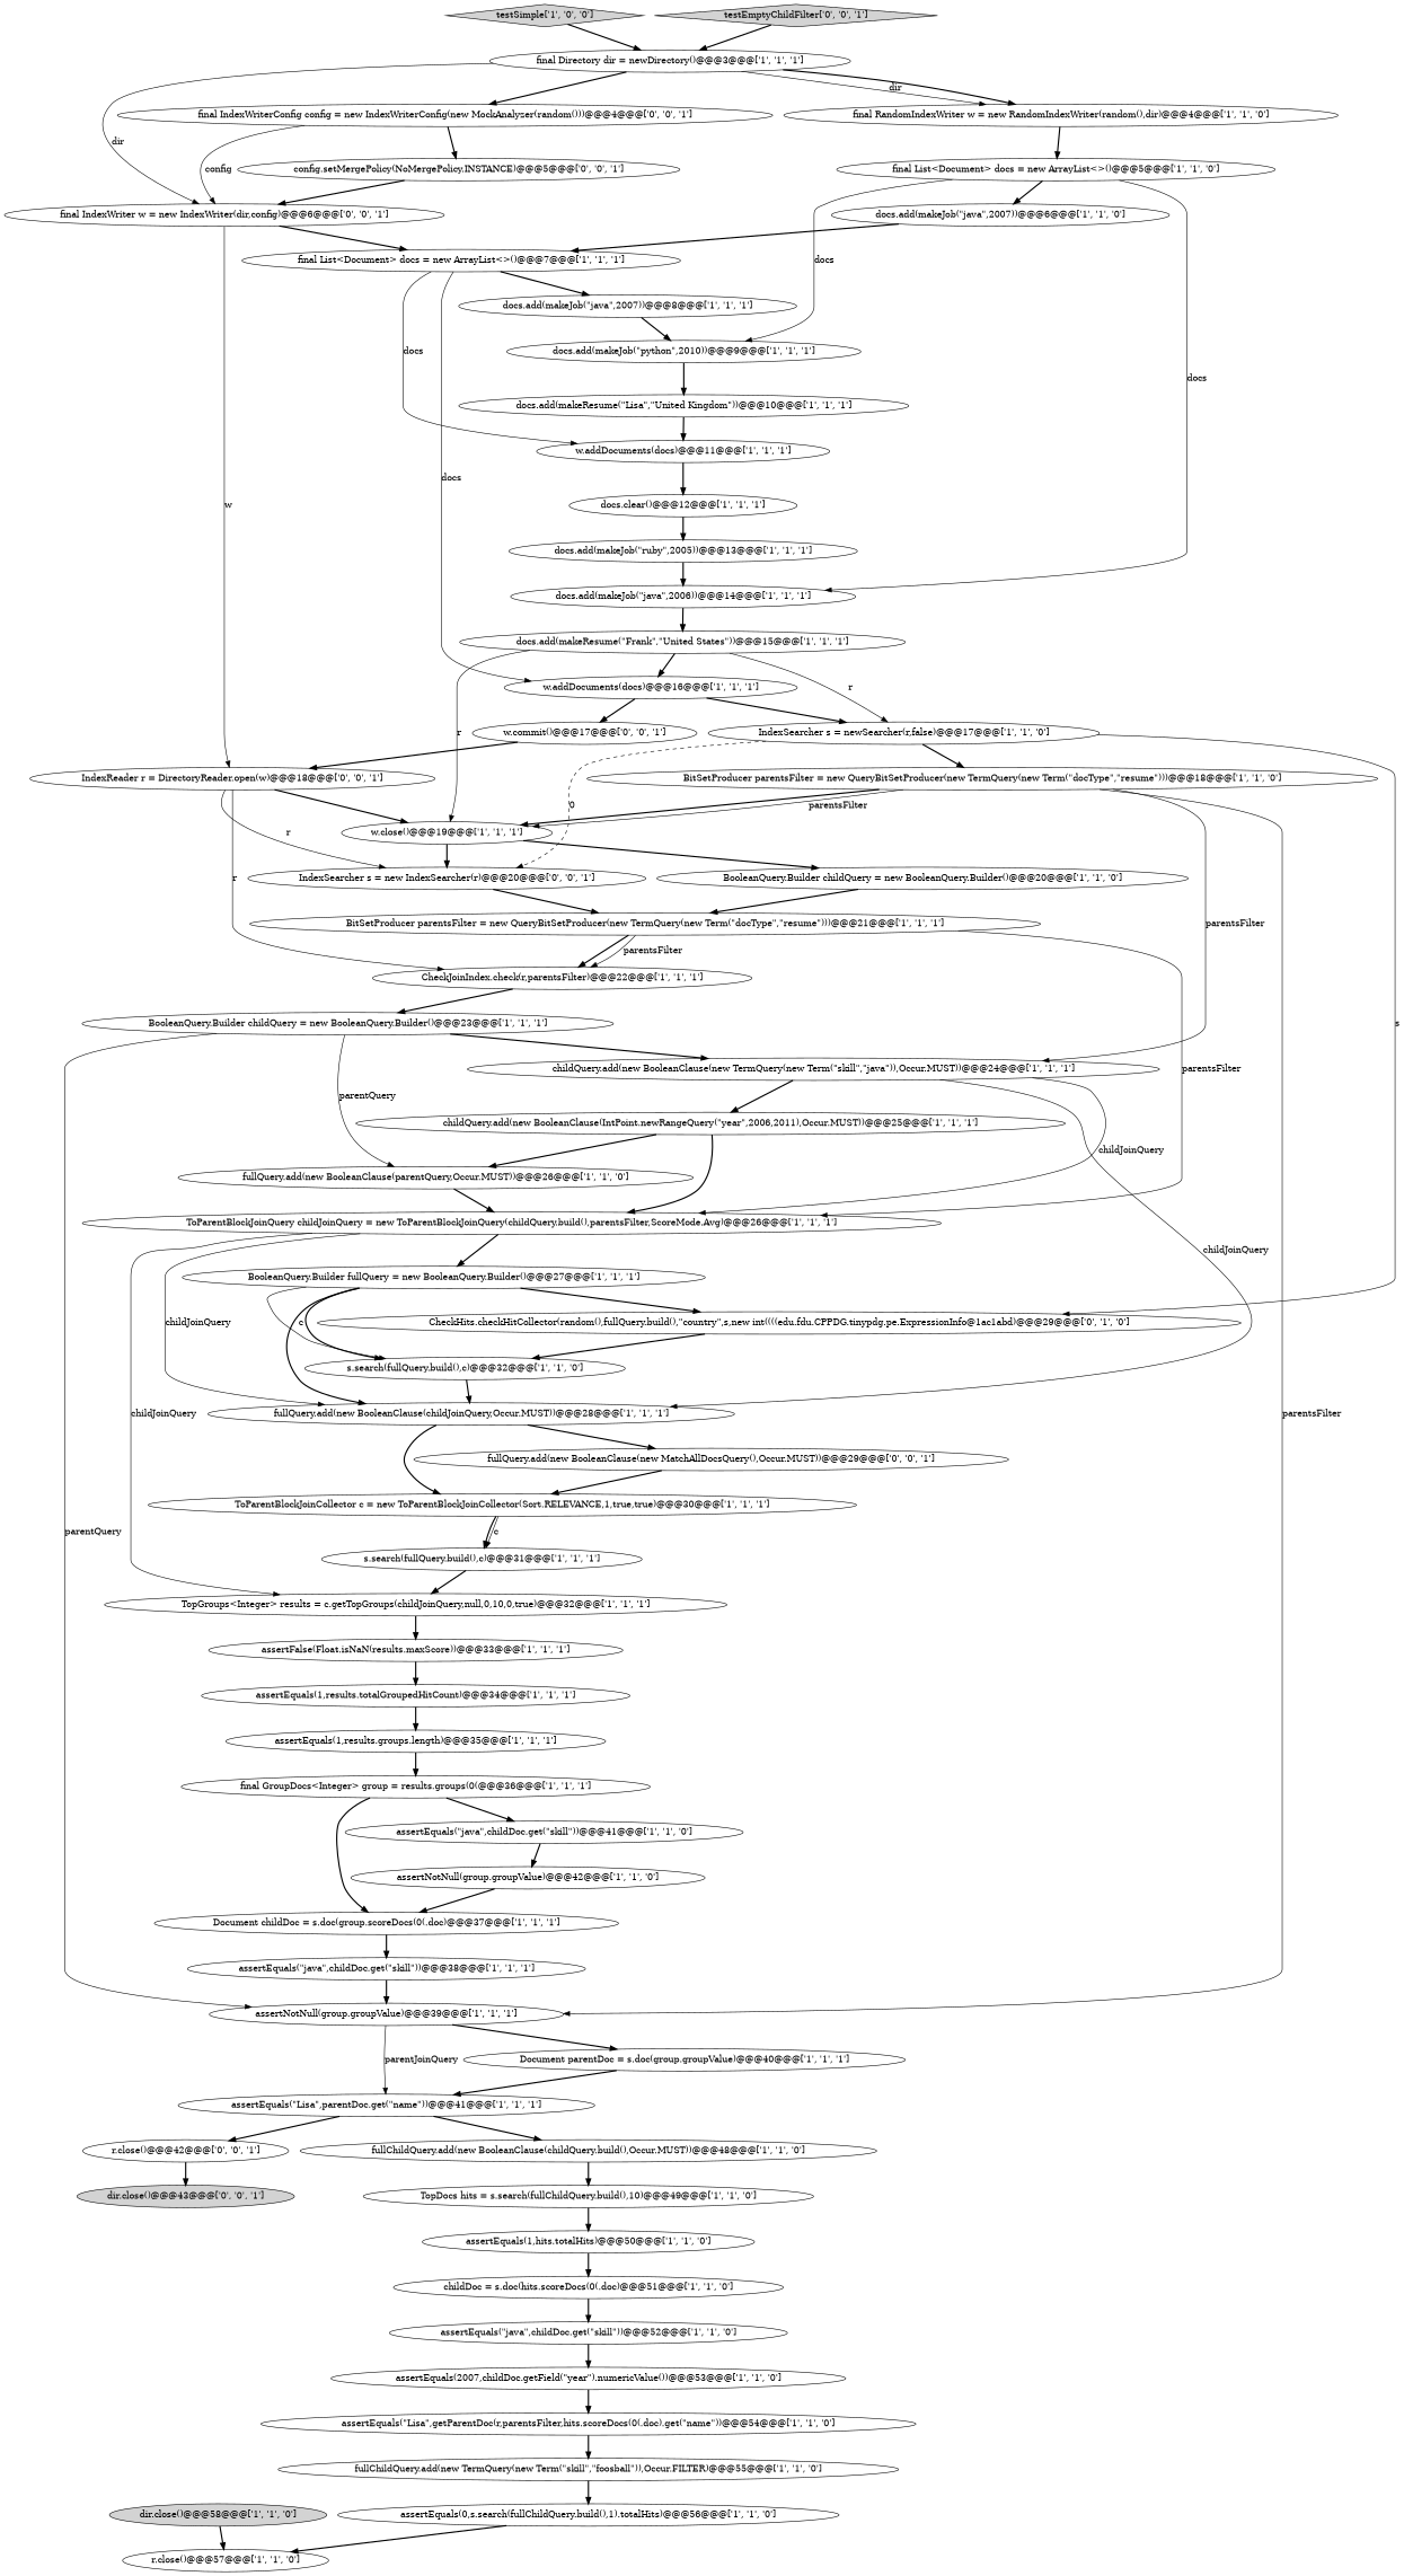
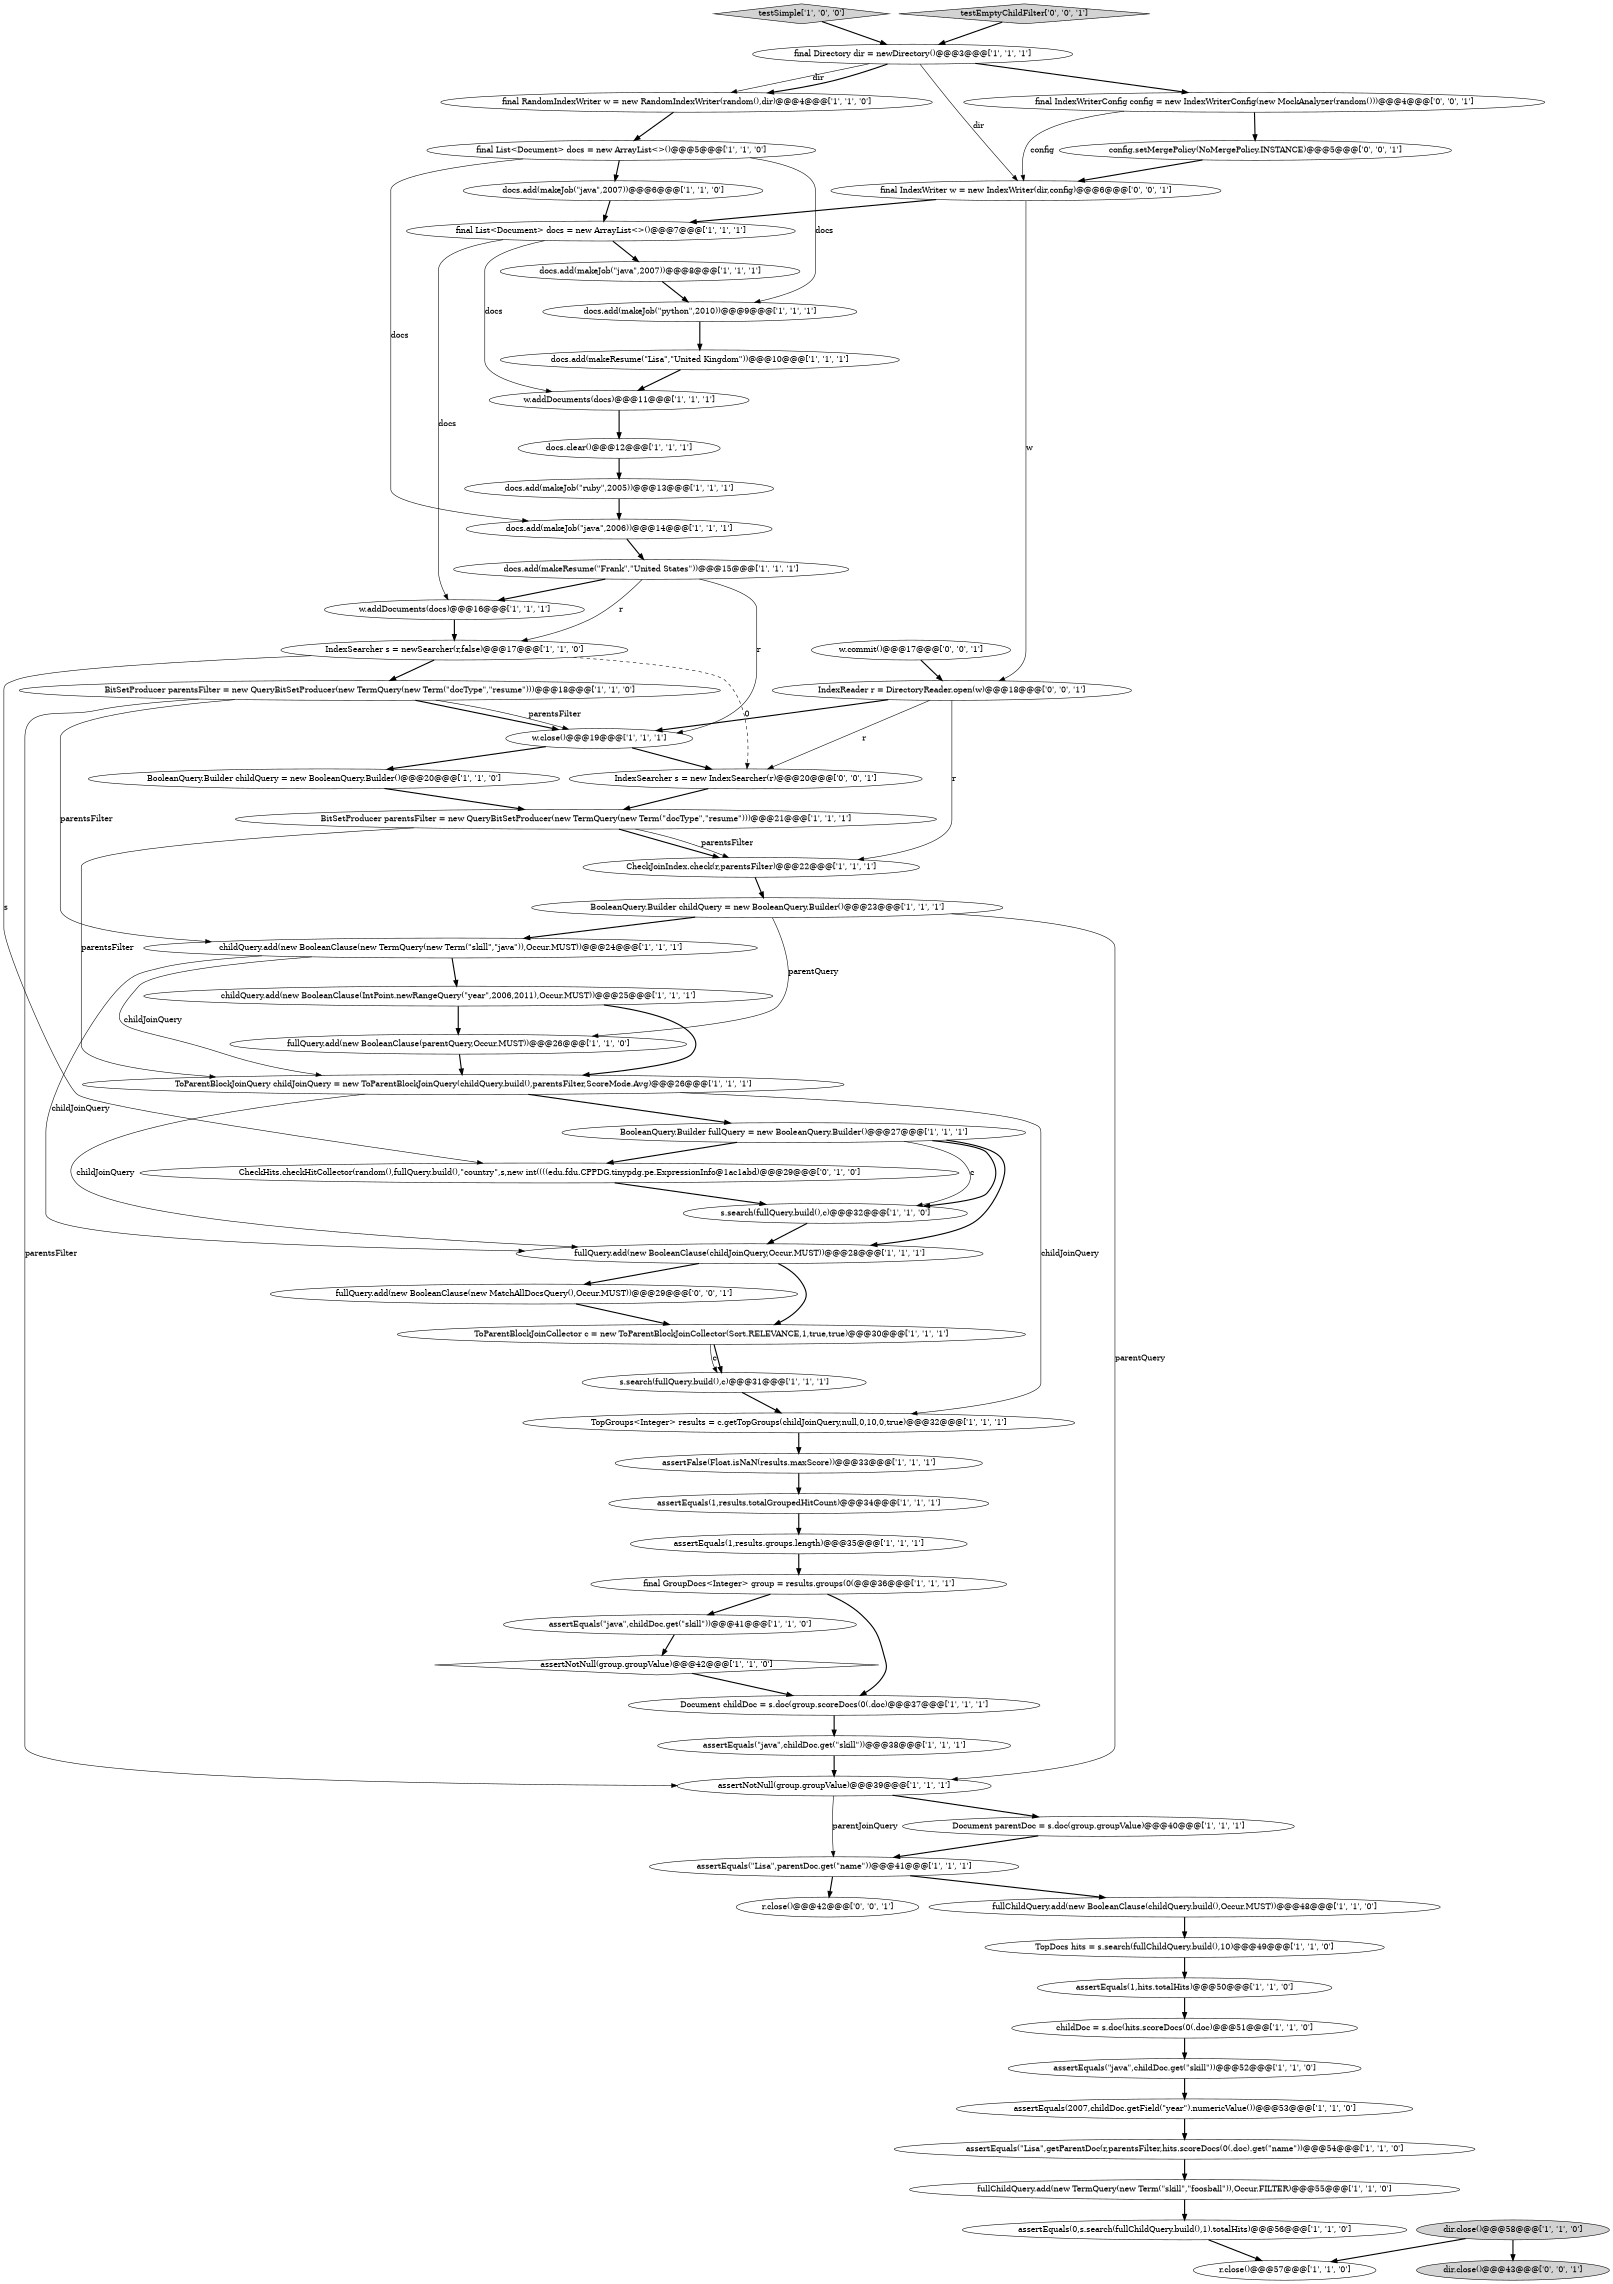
  digraph {
    node [fillcolor=white shape=ellipse style=filled]
    edge [style=bold]
    n1 [label="BooleanQuery.Builder childQuery = new BooleanQuery.Builder()@@@20@@@['1', '1', '0']"]
    n2 [label="BitSetProducer parentsFilter = new QueryBitSetProducer(new TermQuery(new Term(\"docType\",\"resume\")))@@@21@@@['1', '1', '1']"]
    n3 [label="ToParentBlockJoinQuery childJoinQuery = new ToParentBlockJoinQuery(childQuery.build(),parentsFilter,ScoreMode.Avg)@@@26@@@['1', '1', '1']"]
    n4 [label="CheckJoinIndex.check(r,parentsFilter)@@@22@@@['1', '1', '1']"]
    n5 [label="docs.clear()@@@12@@@['1', '1', '1']"]
    n6 [label="docs.add(makeJob(\"ruby\",2005))@@@13@@@['1', '1', '1']"]
    n7 [label="docs.add(makeJob(\"java\",2006))@@@14@@@['1', '1', '1']"]
    n8 [label="r.close()@@@42@@@['0', '0', '1']"]
    n9 [fillcolor=lightgray label="dir.close()@@@43@@@['0', '0', '1']"]
    n10 [label="s.search(fullQuery.build(),c)@@@32@@@['1', '1', '0']"]
    n11 [label="fullQuery.add(new BooleanClause(childJoinQuery,Occur.MUST))@@@28@@@['1', '1', '1']"]
    n12 [label="ToParentBlockJoinCollector c = new ToParentBlockJoinCollector(Sort.RELEVANCE,1,true,true)@@@30@@@['1', '1', '1']"]
    n13 [label="fullQuery.add(new BooleanClause(new MatchAllDocsQuery(),Occur.MUST))@@@29@@@['0', '0', '1']"]
    n14 [label="w.addDocuments(docs)@@@16@@@['1', '1', '1']"]
    n15 [label="IndexSearcher s = newSearcher(r,false)@@@17@@@['1', '1', '0']"]
    n16 [label="w.commit()@@@17@@@['0', '0', '1']"]
    n17 [label="IndexSearcher s = new IndexSearcher(r)@@@20@@@['0', '0', '1']"]
    n18 [label="BitSetProducer parentsFilter = new QueryBitSetProducer(new TermQuery(new Term(\"docType\",\"resume\")))@@@18@@@['1', '1', '0']"]
    n19 [label="CheckHits.checkHitCollector(random(),fullQuery.build(),\"country\",s,new int((((edu.fdu.CPPDG.tinypdg.pe.ExpressionInfo@1ac1abd)@@@29@@@['0', '1', '0']"]
    n20 [label="IndexReader r = DirectoryReader.open(w)@@@18@@@['0', '0', '1']"]
    n21 [label="childQuery.add(new BooleanClause(new TermQuery(new Term(\"skill\",\"java\")),Occur.MUST))@@@24@@@['1', '1', '1']"]
    n22 [label="childQuery.add(new BooleanClause(IntPoint.newRangeQuery(\"year\",2006,2011),Occur.MUST))@@@25@@@['1', '1', '1']"]
    n23 [label="fullQuery.add(new BooleanClause(parentQuery,Occur.MUST))@@@26@@@['1', '1', '0']"]
    n24 [label="BooleanQuery.Builder fullQuery = new BooleanQuery.Builder()@@@27@@@['1', '1', '1']"]
    n25 [label="TopGroups<Integer> results = c.getTopGroups(childJoinQuery,null,0,10,0,true)@@@32@@@['1', '1', '1']"]
    n26 [label="s.search(fullQuery.build(),c)@@@31@@@['1', '1', '1']"]
    n27 [label="w.close()@@@19@@@['1', '1', '1']"]
    n28 [label="BooleanQuery.Builder childQuery = new BooleanQuery.Builder()@@@23@@@['1', '1', '1']"]
    n29 [label="r.close()@@@57@@@['1', '1', '0']"]
    n30 [fillcolor=lightgray label="dir.close()@@@58@@@['1', '1', '0']"]
    n31 [fillcolor=lightgray label="testSimple['1', '0', '0']" shape=diamond]
    n32 [label="final Directory dir = newDirectory()@@@3@@@['1', '1', '1']"]
    n33 [label="final IndexWriter w = new IndexWriter(dir,config)@@@6@@@['0', '0', '1']"]
    n34 [label="final RandomIndexWriter w = new RandomIndexWriter(random(),dir)@@@4@@@['1', '1', '0']"]
    n35 [label="final IndexWriterConfig config = new IndexWriterConfig(new MockAnalyzer(random()))@@@4@@@['0', '0', '1']"]
    n36 [label="assertEquals(0,s.search(fullChildQuery.build(),1).totalHits)@@@56@@@['1', '1', '0']"]
    n37 [label="config.setMergePolicy(NoMergePolicy.INSTANCE)@@@5@@@['0', '0', '1']"]
    n38 [label="final List<Document> docs = new ArrayList<>()@@@7@@@['1', '1', '1']"]
-   n39 [label="assertNotNull(group.groupValue)@@@42@@@['1', '1', '0']"]
+   n39 [label="assertNotNull(group.groupValue)@@@42@@@['1', '1', '0']" shape=diamond]
    n40 [label="Document childDoc = s.doc(group.scoreDocs(0(.doc)@@@37@@@['1', '1', '1']"]
    n41 [label="assertEquals(\"java\",childDoc.get(\"skill\"))@@@38@@@['1', '1', '1']"]
    n42 [label="w.addDocuments(docs)@@@11@@@['1', '1', '1']"]
    n43 [label="docs.add(makeResume(\"Frank\",\"United States\"))@@@15@@@['1', '1', '1']"]
    n44 [label="assertEquals(1,hits.totalHits)@@@50@@@['1', '1', '0']"]
    n45 [label="childDoc = s.doc(hits.scoreDocs(0(.doc)@@@51@@@['1', '1', '0']"]
    n46 [label="assertEquals(\"java\",childDoc.get(\"skill\"))@@@52@@@['1', '1', '0']"]
    n47 [label="assertNotNull(group.groupValue)@@@39@@@['1', '1', '1']"]
    n48 [label="Document parentDoc = s.doc(group.groupValue)@@@40@@@['1', '1', '1']"]
    n49 [label="assertEquals(\"Lisa\",parentDoc.get(\"name\"))@@@41@@@['1', '1', '1']"]
    n50 [label="fullChildQuery.add(new BooleanClause(childQuery.build(),Occur.MUST))@@@48@@@['1', '1', '0']"]
    n51 [label="docs.add(makeJob(\"python\",2010))@@@9@@@['1', '1', '1']"]
    n52 [label="docs.add(makeResume(\"Lisa\",\"United Kingdom\"))@@@10@@@['1', '1', '1']"]
    n53 [label="assertEquals(1,results.totalGroupedHitCount)@@@34@@@['1', '1', '1']"]
    n54 [label="assertEquals(1,results.groups.length)@@@35@@@['1', '1', '1']"]
    n55 [label="final GroupDocs<Integer> group = results.groups(0(@@@36@@@['1', '1', '1']"]
    n56 [label="assertFalse(Float.isNaN(results.maxScore))@@@33@@@['1', '1', '1']"]
    n57 [label="TopDocs hits = s.search(fullChildQuery.build(),10)@@@49@@@['1', '1', '0']"]
    n58 [label="final List<Document> docs = new ArrayList<>()@@@5@@@['1', '1', '0']"]
    n59 [label="docs.add(makeJob(\"java\",2007))@@@6@@@['1', '1', '0']"]
    n60 [label="assertEquals(\"java\",childDoc.get(\"skill\"))@@@41@@@['1', '1', '0']"]
    n61 [label="assertEquals(\"Lisa\",getParentDoc(r,parentsFilter,hits.scoreDocs(0(.doc).get(\"name\"))@@@54@@@['1', '1', '0']"]
    n62 [label="fullChildQuery.add(new TermQuery(new Term(\"skill\",\"foosball\")),Occur.FILTER)@@@55@@@['1', '1', '0']"]
    n63 [label="docs.add(makeJob(\"java\",2007))@@@8@@@['1', '1', '1']"]
    n64 [fillcolor=lightgray label="testEmptyChildFilter['0', '0', '1']" shape=diamond]
    n65 [label="assertEquals(2007,childDoc.getField(\"year\").numericValue())@@@53@@@['1', '1', '0']"]
    n1 -> n2
    n2 -> n3 [label=parentsFilter style=solid]
    n2 -> n4
    n2 -> n4 [label=parentsFilter style=solid]
    n3 -> n11 [label=childJoinQuery style=solid]
    n3 -> n24
    n3 -> n25 [label=childJoinQuery style=solid]
    n4 -> n28
    n5 -> n6
    n6 -> n7
    n7 -> n43
-   n8 -> n9
+   n30 -> n9
    n10 -> n11
    n11 -> n12
    n11 -> n13
    n12 -> n26
    n12 -> n26 [label=c style=solid]
    n13 -> n12
    n14 -> n15
-   n14 -> n16
    n15 -> n17 [label=0 style=dashed]
    n15 -> n18
    n15 -> n19 [label=s style=solid]
    n16 -> n20
    n17 -> n2
    n18 -> n21 [label=parentsFilter style=solid]
    n18 -> n27
    n18 -> n27 [label=parentsFilter style=solid]
    n18 -> n47 [label=parentsFilter style=solid]
    n19 -> n10
    n20 -> n4 [label=r style=solid]
    n20 -> n17 [label=r style=solid]
    n20 -> n27
    n21 -> n3 [label=childJoinQuery style=solid]
    n21 -> n11 [label=childJoinQuery style=solid]
    n21 -> n22
    n22 -> n3
    n22 -> n23
    n23 -> n3
    n24 -> n10
    n24 -> n10 [label=c style=solid]
    n24 -> n11
    n24 -> n19
    n25 -> n56
    n26 -> n25
    n27 -> n1
    n27 -> n17
    n28 -> n21
    n28 -> n23 [label=parentQuery style=solid]
    n28 -> n47 [label=parentQuery style=solid]
    n30 -> n29
    n31 -> n32
    n32 -> n33 [label=dir style=solid]
    n32 -> n34 [label=dir style=solid]
    n32 -> n34
    n32 -> n35
    n33 -> n20 [label=w style=solid]
    n33 -> n38
    n34 -> n58
    n35 -> n33 [label=config style=solid]
    n35 -> n37
    n36 -> n29
    n37 -> n33
    n38 -> n14 [label=docs style=solid]
    n38 -> n42 [label=docs style=solid]
    n38 -> n63
    n39 -> n40
    n40 -> n41
    n41 -> n47
    n42 -> n5
    n43 -> n14
    n43 -> n15 [label=r style=solid]
    n43 -> n27 [label=r style=solid]
    n44 -> n45
    n45 -> n46
    n46 -> n65
    n47 -> n48
    n47 -> n49 [label=parentJoinQuery style=solid]
    n48 -> n49
    n49 -> n8
    n49 -> n50
    n50 -> n57
    n51 -> n52
    n52 -> n42
    n53 -> n54
    n54 -> n55
    n55 -> n40
    n55 -> n60
    n56 -> n53
    n57 -> n44
    n58 -> n7 [label=docs style=solid]
    n58 -> n51 [label=docs style=solid]
    n58 -> n59
    n59 -> n38
    n60 -> n39
    n61 -> n62
    n62 -> n36
    n63 -> n51
    n64 -> n32
    n65 -> n61
  }
